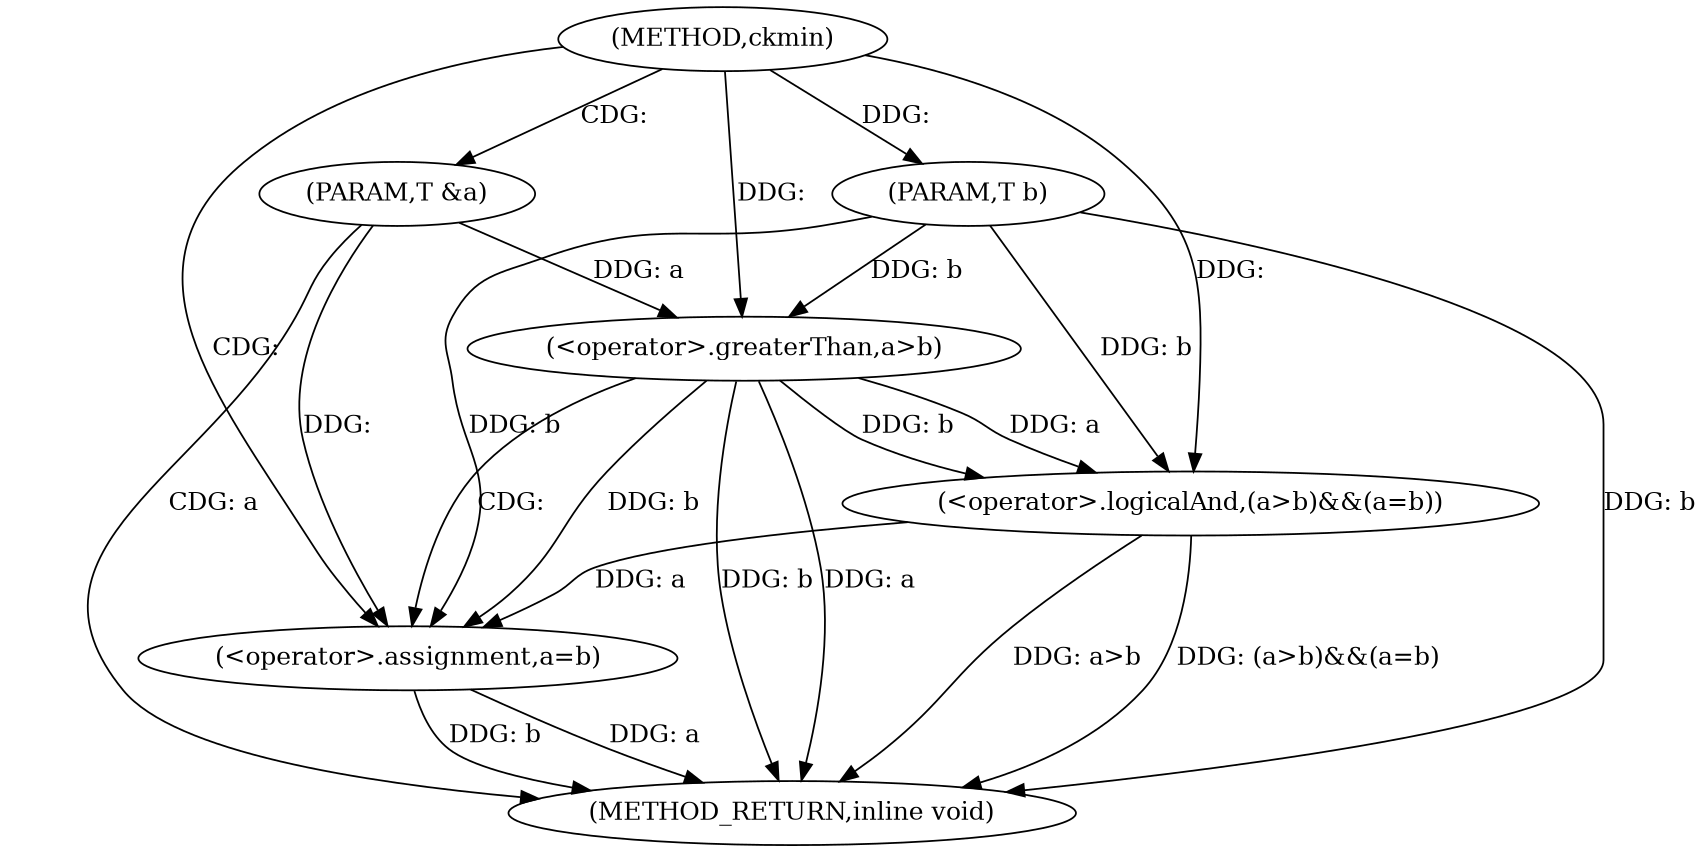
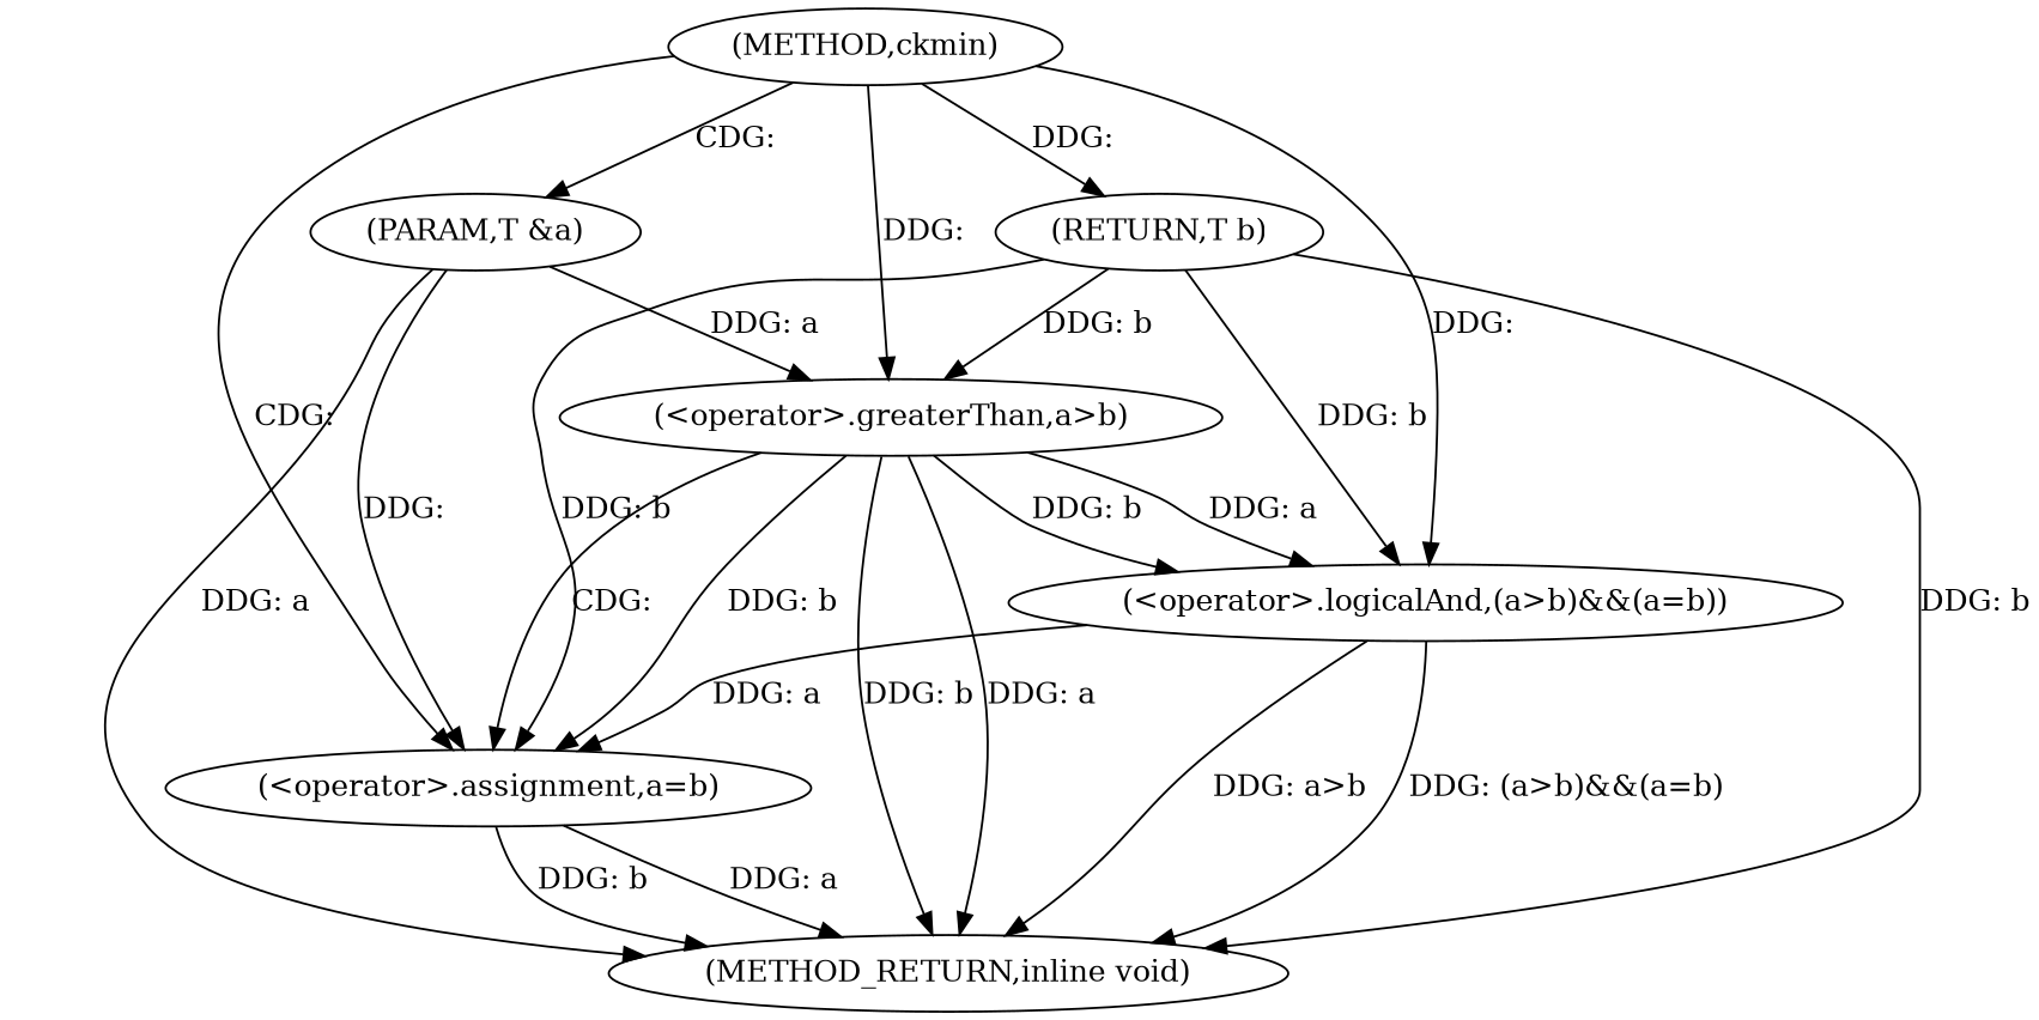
  digraph {
    n1 [label="(METHOD,ckmin)"]
    n2 [label="(PARAM,T &a)"]
-   n3 [label="(PARAM,T b)"]
+   n3 [label="(RETURN,T b)"]
    n4 [label="(<operator>.logicalAnd,(a>b)&&(a=b))"]
    n5 [label="(<operator>.greaterThan,a>b)"]
    n6 [label="(<operator>.assignment,a=b)"]
    n7 [label="(METHOD_RETURN,inline void)"]
    n1 -> n2 [label="CDG: "]
    n1 -> n3 [label="DDG: "]
    n1 -> n4 [label="DDG: "]
    n1 -> n5 [label="DDG: "]
    n1 -> n6 [label="CDG: "]
    n2 -> n5 [label="DDG: a"]
    n2 -> n6 [label="DDG: "]
-   n2 -> n7 [label="CDG: a"]
+   n2 -> n7 [label="DDG: a"]
    n3 -> n4 [label="DDG: b"]
    n3 -> n5 [label="DDG: b"]
    n3 -> n6 [label="DDG: b"]
    n3 -> n7 [label="DDG: b"]
    n4 -> n6 [label="DDG: a"]
    n4 -> n7 [label="DDG: a>b"]
    n4 -> n7 [label="DDG: (a>b)&&(a=b)"]
    n5 -> n4 [label="DDG: a"]
    n5 -> n4 [label="DDG: b"]
    n5 -> n6 [label="DDG: b"]
    n5 -> n6 [label="CDG: "]
    n5 -> n7 [label="DDG: a"]
    n5 -> n7 [label="DDG: b"]
    n6 -> n7 [label="DDG: a"]
    n6 -> n7 [label="DDG: b"]
  }
